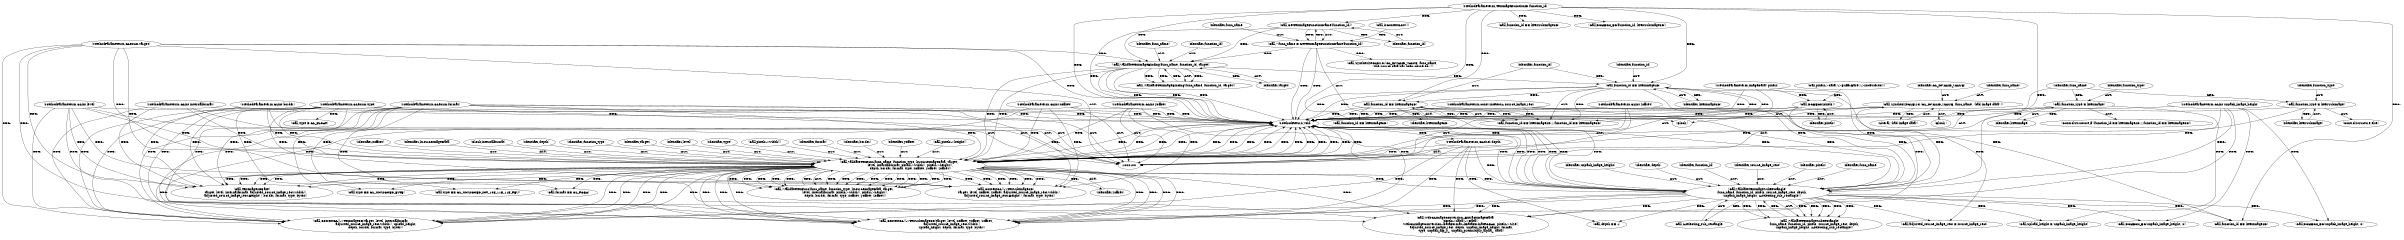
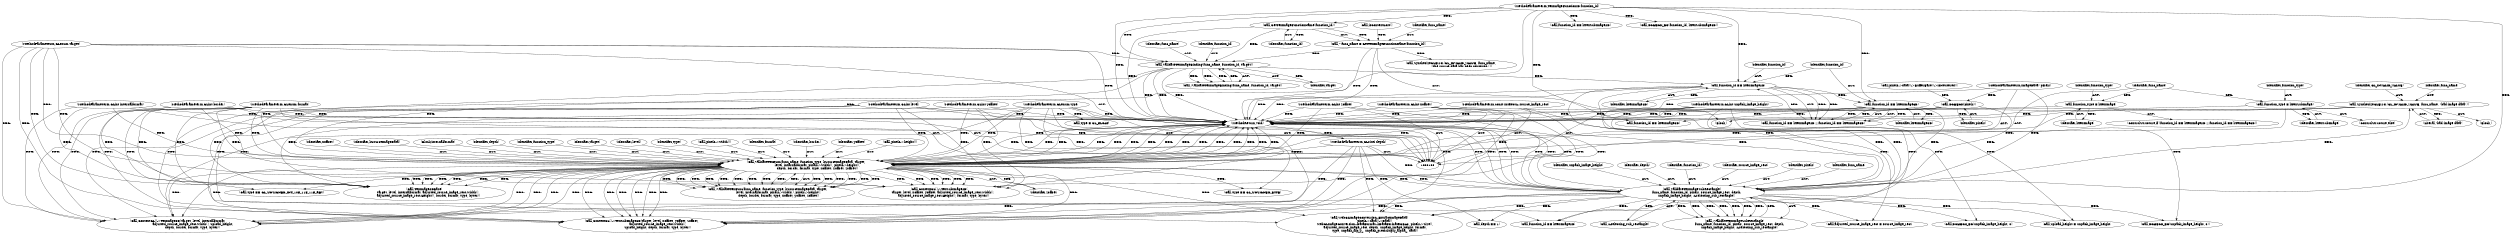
  digraph {
    n1 [label="(Call,SynthesizeGLError(GL_INVALID_VALUE, func_name, \"bad image data\"))"]
    n2 [label="(Literal,\"bad image data\")"]
    n3 [label="(Block,)"]
    n4 [label="(MethodReturn,void)"]
    n5 [label="(MethodParameterIn,GLsizei depth)"]
    n6 [label="(Call,ValidateTexImageSubRectangle(\n          func_name, function_id, pixels, source_image_rect, depth,\n          unpack_image_height, &selecting_sub_rectangle))"]
    n7 [label="(Call,adjusted_source_image_rect = source_image_rect)"]
    n8 [label="(Call,!ValidateTexImageSubRectangle(\n          func_name, function_id, pixels, source_image_rect, depth,\n          unpack_image_height, &selecting_sub_rectangle))"]
    n9 [label="(Call,WebGLImageConversion::ExtractImageData(\n            pixels->data()->Data(),\n            WebGLImageConversion::DataFormat::kDataFormatRGBA8, pixels->Size(),\n            adjusted_source_image_rect, depth, unpack_image_height, format,\n            type, unpack_flip_y_, unpack_premultiply_alpha_, data))"]
    n10 [label="(Call,ContextGL()->TexSubImage3D(target, level, xoffset, yoffset, zoffset,\n                                 adjusted_source_image_rect.Width(),\n                                 upload_height, depth, format, type, bytes))"]
    n11 [label="(Call,ContextGL()->TexImage3D(target, level, internalformat,\n                               adjusted_source_image_rect.Width(), upload_height,\n                              depth, border, format, type, bytes))"]
    n12 [label="(Call,depth == 1)"]
    n13 [label="(Call,function_id == kTexImage2D)"]
    n14 [label="(Call,upload_height = unpack_image_height)"]
    n15 [label="(Call,DCHECK_EQ(unpack_image_height, 0))"]
    n16 [label="(Call,DCHECK_EQ(unpack_image_height, 0))"]
    n17 [label="(Call,&selecting_sub_rectangle)"]
    n18 [label="(Call,ValidateTexFunc(func_name, function_type, kSourceImageData, target,\n                       level, internalformat, pixels->width(), pixels->height(),\n                       depth, border, format, type, xoffset, yoffset, zoffset))"]
    n19 [label="(Call,TexImage2DBase(\n        target, level, internalformat, adjusted_source_image_rect.Width(),\n        adjusted_source_image_rect.Height(), border, format, type, bytes))"]
    n20 [label="(Call,!ValidateTexFunc(func_name, function_type, kSourceImageData, target,\n                       level, internalformat, pixels->width(), pixels->height(),\n                       depth, border, format, type, xoffset, yoffset, zoffset))"]
    n21 [label="(Call,type == GL_UNSIGNED_BYTE)"]
    n22 [label="(Call,ContextGL()->TexSubImage2D(\n        target, level, xoffset, yoffset, adjusted_source_image_rect.Width(),\n         adjusted_source_image_rect.Height(), format, type, bytes))"]
    n23 [label="(Identifier,zoffset)"]
    n24 [label="(Call,type == GL_UNSIGNED_INT_10F_11F_11F_REV)"]
-   n25 [label="(Call,format == GL_RGBA)"]
    n26 [label="(Call,ValidateTexImageBinding(func_name, function_id, target))"]
    n27 [label="(Call,function_id == kTexImage2D)"]
    n28 [label="(Identifier,target)"]
    n29 [label="(Call,!ValidateTexImageBinding(func_name, function_id, target))"]
    n30 [label="(Call,function_id == kTexImage3D)"]
    n31 [label="(Call,function_id == kTexImage2D || function_id == kTexImage3D)"]
    n32 [label="(Identifier,kTexImage2D)"]
    n33 [label="(Call,* func_name = GetTexImageFunctionName(function_id))"]
    n34 [label="(Call,GetTexImageFunctionName(function_id))"]
    n35 [label="(Block,)"]
    n36 [label="(Call,SynthesizeGLError(GL_INVALID_VALUE, func_name,\n                      \"The source data has been neutered.\"))"]
    n37 [label="(Identifier,function_id)"]
    n38 [label="(MethodParameterIn,TexImageFunctionID function_id)"]
    n39 [label="(Call,function_id == kTexSubImage2D)"]
    n40 [label="(Call,DCHECK_EQ(function_id, kTexSubImage3D))"]
    n41 [label="(Call,function_id == kTexImage3D)"]
    n42 [label="(Identifier,kTexImage3D)"]
    n43 [label="(MethodParameterIn,GLenum target)"]
    1000100
    n45 [label="(Call,function_type = kTexImage)"]
    n46 [label="(Identifier,kTexImage)"]
    n47 [label="(ControlStructure,if (function_id == kTexImage2D || function_id == kTexImage3D))"]
    n48 [label="(Call,function_type = kTexSubImage)"]
    n49 [label="(Identifier,kTexSubImage)"]
    n50 [label="(ControlStructure,else)"]
    n51 [label="(MethodParameterIn,GLint level)"]
    n52 [label="(MethodParameterIn,GLint internalformat)"]
    n53 [label="(MethodParameterIn,GLint border)"]
    n54 [label="(MethodParameterIn,GLenum format)"]
    n55 [label="(MethodParameterIn,GLenum type)"]
    n56 [label="(Call,type = GL_FLOAT)"]
    n57 [label="(MethodParameterIn,GLint xoffset)"]
    n58 [label="(MethodParameterIn,GLint yoffset)"]
    n59 [label="(MethodParameterIn,GLint zoffset)"]
    n60 [label="(Call,DCHECK(pixels))"]
    n61 [label="(Identifier,pixels)"]
    n62 [label="(MethodParameterIn,ImageData* pixels)"]
    n63 [label="(MethodParameterIn,const IntRect& source_image_rect)"]
    n64 [label="(MethodParameterIn,GLint unpack_image_height)"]
    n65 [label="(Identifier,xoffset)"]
    n66 [label="(Identifier,kSourceImageData)"]
    n67 [label="(Call,isContextLost())"]
    n68 [label="(Identifier,func_name)"]
    n69 [label="(Identifier,GL_INVALID_VALUE)"]
    n70 [label="(Identifier,unpack_image_height)"]
    n71 [label="(Block,internalformat)"]
    n72 [label="(Identifier,function_type)"]
    n73 [label="(Identifier,function_id)"]
    n74 [label="(Identifier,function_id)"]
    n75 [label="(Identifier,depth)"]
    n76 [label="(Identifier,function_type)"]
    n77 [label="(Identifier,target)"]
    n78 [label="(Identifier,function_type)"]
    n79 [label="(Identifier,depth)"]
    n80 [label="(Identifier,level)"]
    n81 [label="(Identifier,type)"]
    n82 [label="(Identifier,func_name)"]
    n83 [label="(Identifier,func_name)"]
    n84 [label="(Identifier,function_id)"]
    n85 [label="(Call,pixels->width())"]
    n86 [label="(Identifier,source_image_rect)"]
    n87 [label="(Identifier,format)"]
    n88 [label="(Identifier,func_name)"]
    n89 [label="(Identifier,function_id)"]
    n90 [label="(Identifier,pixels)"]
    n91 [label="(Identifier,func_name)"]
    n92 [label="(Identifier,border)"]
    n93 [label="(Call,pixels->data()->BufferBase()->IsNeutered())"]
    n94 [label="(Identifier,yoffset)"]
    n95 [label="(Call,pixels->height())"]
    n1 -> n2 [label="CFG: "]
    n1 -> n3 [label="AST: "]
    n1 -> n4 [label="DDG: "]
    n1 -> n4 [label="DDG: "]
    n1 -> n4 [label="DDG: "]
    n2 -> n1 [label="AST: "]
    n4 -> n5 [label="DDG: "]
    n5 -> n6 [label="DDG: "]
    n5 -> n9 [label="DDG: "]
    n5 -> n10 [label="DDG: "]
    n5 -> n11 [label="DDG: "]
    n5 -> n12 [label="DDG: "]
    n5 -> n18 [label="DDG: "]
    n5 -> 1000100 [label="AST: "]
    n6 -> n1 [label="DDG: "]
    n6 -> n4 [label="DDG: "]
    n6 -> n4 [label="DDG: "]
    n6 -> n4 [label="DDG: "]
    n6 -> n4 [label="DDG: "]
    n6 -> n4 [label="DDG: "]
    n6 -> n4 [label="DDG: "]
    n6 -> n4 [label="DDG: "]
    n6 -> n7 [label="DDG: "]
    n6 -> n8 [label="AST: "]
    n6 -> n8 [label="DDG: "]
    n6 -> n8 [label="DDG: "]
    n6 -> n8 [label="DDG: "]
    n6 -> n8 [label="DDG: "]
    n6 -> n8 [label="DDG: "]
    n6 -> n8 [label="DDG: "]
    n6 -> n8 [label="DDG: "]
    n6 -> n9 [label="DDG: "]
    n6 -> n9 [label="DDG: "]
    n6 -> n10 [label="DDG: "]
    n6 -> n11 [label="DDG: "]
    n6 -> n12 [label="DDG: "]
    n6 -> n13 [label="DDG: "]
    n6 -> n14 [label="DDG: "]
    n6 -> n15 [label="DDG: "]
    n6 -> n16 [label="DDG: "]
    n6 -> n17 [label="CFG: "]
    n8 -> n6 [label="CFG: "]
    n17 -> n6 [label="AST: "]
    n18 -> n4 [label="DDG: "]
    n18 -> n4 [label="DDG: "]
    n18 -> n4 [label="DDG: "]
    n18 -> n4 [label="DDG: "]
    n18 -> n4 [label="DDG: "]
    n18 -> n4 [label="DDG: "]
    n18 -> n4 [label="DDG: "]
    n18 -> n4 [label="DDG: "]
    n18 -> n4 [label="DDG: "]
    n18 -> n4 [label="DDG: "]
    n18 -> n4 [label="DDG: "]
    n18 -> n4 [label="DDG: "]
    n18 -> n4 [label="DDG: "]
    n18 -> n4 [label="DDG: "]
    n18 -> n4 [label="DDG: "]
    n18 -> n6 [label="DDG: "]
    n18 -> n6 [label="DDG: "]
    n18 -> n9 [label="DDG: "]
    n18 -> n10 [label="DDG: "]
    n18 -> n10 [label="DDG: "]
    n18 -> n10 [label="DDG: "]
    n18 -> n10 [label="DDG: "]
    n18 -> n10 [label="DDG: "]
    n18 -> n10 [label="DDG: "]
    n18 -> n10 [label="DDG: "]
    n18 -> n11 [label="DDG: "]
    n18 -> n11 [label="DDG: "]
    n18 -> n11 [label="DDG: "]
    n18 -> n11 [label="DDG: "]
    n18 -> n11 [label="DDG: "]
    n18 -> n11 [label="DDG: "]
    n18 -> n19 [label="DDG: "]
    n18 -> n19 [label="DDG: "]
    n18 -> n19 [label="DDG: "]
    n18 -> n19 [label="DDG: "]
    n18 -> n19 [label="DDG: "]
    n18 -> n19 [label="DDG: "]
    n18 -> n20 [label="AST: "]
    n18 -> n20 [label="DDG: "]
    n18 -> n20 [label="DDG: "]
    n18 -> n20 [label="DDG: "]
    n18 -> n20 [label="DDG: "]
    n18 -> n20 [label="DDG: "]
    n18 -> n20 [label="DDG: "]
    n18 -> n20 [label="DDG: "]
    n18 -> n20 [label="DDG: "]
    n18 -> n20 [label="DDG: "]
    n18 -> n20 [label="DDG: "]
    n18 -> n20 [label="DDG: "]
    n18 -> n20 [label="DDG: "]
    n18 -> n20 [label="DDG: "]
    n18 -> n20 [label="DDG: "]
    n18 -> n20 [label="DDG: "]
    n18 -> n21 [label="DDG: "]
    n18 -> n22 [label="DDG: "]
    n18 -> n22 [label="DDG: "]
    n18 -> n22 [label="DDG: "]
    n18 -> n22 [label="DDG: "]
    n18 -> n22 [label="DDG: "]
    n18 -> n22 [label="DDG: "]
    n18 -> n23 [label="CFG: "]
    n18 -> n24 [label="DDG: "]
-   n18 -> n25 [label="DDG: "]
    n20 -> n18 [label="CFG: "]
    n23 -> n18 [label="AST: "]
    n26 -> n4 [label="DDG: "]
    n26 -> n4 [label="DDG: "]
    n26 -> n4 [label="DDG: "]
    n26 -> n18 [label="DDG: "]
    n26 -> n18 [label="DDG: "]
    n26 -> n27 [label="DDG: "]
    n26 -> n28 [label="CFG: "]
    n26 -> n29 [label="AST: "]
    n26 -> n29 [label="DDG: "]
    n26 -> n29 [label="DDG: "]
    n26 -> n29 [label="DDG: "]
    n27 -> n4 [label="DDG: "]
    n27 -> n4 [label="DDG: "]
    n27 -> n6 [label="DDG: "]
    n27 -> n13 [label="DDG: "]
    n27 -> n30 [label="DDG: "]
    n27 -> n31 [label="AST: "]
    n27 -> n31 [label="DDG: "]
    n27 -> n31 [label="DDG: "]
    n27 -> n32 [label="CFG: "]
    n28 -> n26 [label="AST: "]
    n29 -> n26 [label="CFG: "]
    n30 -> n4 [label="DDG: "]
    n30 -> n4 [label="DDG: "]
    n30 -> n6 [label="DDG: "]
    n30 -> n31 [label="AST: "]
    n30 -> n31 [label="DDG: "]
    n30 -> n31 [label="DDG: "]
    n30 -> n41 [label="DDG: "]
    n30 -> n42 [label="CFG: "]
    n31 -> n27 [label="CFG: "]
    n31 -> n30 [label="CFG: "]
    n32 -> n27 [label="AST: "]
    n33 -> n4 [label="DDG: "]
    n33 -> n4 [label="DDG: "]
    n33 -> n26 [label="DDG: "]
-   n33 -> n34 [label="CFG: "]
    n33 -> n35 [label="AST: "]
    n33 -> n36 [label="DDG: "]
    n34 -> n4 [label="DDG: "]
    n34 -> n26 [label="DDG: "]
    n34 -> n33 [label="AST: "]
    n34 -> n33 [label="DDG: "]
    n34 -> n37 [label="CFG: "]
    n37 -> n34 [label="AST: "]
    n38 -> n4 [label="DDG: "]
    n38 -> n6 [label="DDG: "]
    n38 -> n13 [label="DDG: "]
    n38 -> n26 [label="DDG: "]
    n38 -> n27 [label="DDG: "]
    n38 -> n30 [label="DDG: "]
    n38 -> n34 [label="DDG: "]
    n38 -> n39 [label="DDG: "]
    n38 -> n40 [label="DDG: "]
    n38 -> n41 [label="DDG: "]
    n42 -> n30 [label="AST: "]
    n43 -> n4 [label="DDG: "]
    n43 -> n10 [label="DDG: "]
    n43 -> n11 [label="DDG: "]
    n43 -> n18 [label="DDG: "]
    n43 -> n19 [label="DDG: "]
    n43 -> n22 [label="DDG: "]
    n43 -> n26 [label="DDG: "]
    n43 -> 1000100 [label="AST: "]
    n45 -> n4 [label="DDG: "]
    n45 -> n18 [label="DDG: "]
    n45 -> n46 [label="CFG: "]
    n45 -> n47 [label="AST: "]
    n46 -> n45 [label="AST: "]
    n48 -> n4 [label="DDG: "]
    n48 -> n18 [label="DDG: "]
    n48 -> n49 [label="CFG: "]
    n48 -> n50 [label="AST: "]
    n49 -> n48 [label="AST: "]
    n51 -> n4 [label="DDG: "]
    n51 -> n10 [label="DDG: "]
    n51 -> n11 [label="DDG: "]
    n51 -> n18 [label="DDG: "]
    n51 -> n19 [label="DDG: "]
    n51 -> n22 [label="DDG: "]
-   n51 -> 1000100 [label="AST: "]
+   n51 -> 1000100 [label="CFG: "]
    n52 -> n4 [label="DDG: "]
    n52 -> n11 [label="DDG: "]
    n52 -> n18 [label="DDG: "]
    n52 -> n19 [label="DDG: "]
    n52 -> 1000100 [label="AST: "]
    n53 -> n4 [label="DDG: "]
    n53 -> n11 [label="DDG: "]
    n53 -> n18 [label="DDG: "]
    n53 -> n19 [label="DDG: "]
    n53 -> 1000100 [label="AST: "]
    n54 -> n4 [label="DDG: "]
    n54 -> n9 [label="DDG: "]
    n54 -> n10 [label="DDG: "]
    n54 -> n11 [label="DDG: "]
    n54 -> n18 [label="DDG: "]
    n54 -> n19 [label="DDG: "]
    n54 -> n22 [label="DDG: "]
    n54 -> n24 [label="DDG: "]
-   n54 -> n25 [label="DDG: "]
-   n54 -> 1000100 [label="AST: "]
+   n54 -> 1000100 [label="DDG: "]
    n55 -> n4 [label="DDG: "]
    n55 -> n9 [label="DDG: "]
    n55 -> n10 [label="DDG: "]
    n55 -> n11 [label="DDG: "]
    n55 -> n18 [label="DDG: "]
    n55 -> n19 [label="DDG: "]
    n55 -> n21 [label="DDG: "]
    n55 -> n22 [label="DDG: "]
    n55 -> 1000100 [label="AST: "]
    n55 -> n56 [label="DDG: "]
    n57 -> n4 [label="DDG: "]
    n57 -> n10 [label="DDG: "]
    n57 -> n18 [label="DDG: "]
    n57 -> n22 [label="DDG: "]
    n57 -> 1000100 [label="AST: "]
    n58 -> n4 [label="DDG: "]
    n58 -> n10 [label="DDG: "]
    n58 -> n18 [label="DDG: "]
    n58 -> n22 [label="DDG: "]
    n58 -> 1000100 [label="AST: "]
    n59 -> n4 [label="DDG: "]
    n59 -> n10 [label="DDG: "]
    n59 -> n18 [label="DDG: "]
    n59 -> 1000100 [label="AST: "]
    n60 -> n4 [label="DDG: "]
    n60 -> n4 [label="DDG: "]
    n60 -> n6 [label="DDG: "]
    n60 -> n35 [label="AST: "]
    n60 -> n61 [label="CFG: "]
    n61 -> n60 [label="AST: "]
    n62 -> n4 [label="DDG: "]
    n62 -> n6 [label="DDG: "]
    n62 -> 1000100 [label="AST: "]
    n62 -> n60 [label="DDG: "]
    n63 -> n4 [label="DDG: "]
    n63 -> n6 [label="DDG: "]
    n63 -> n7 [label="DDG: "]
    n63 -> 1000100 [label="AST: "]
    n64 -> n4 [label="DDG: "]
    n64 -> n6 [label="DDG: "]
    n64 -> n9 [label="DDG: "]
-   n45 -> n14 [label="DDG: "]
+   n64 -> n14 [label="DDG: "]
    n64 -> n15 [label="DDG: "]
    n64 -> n16 [label="DDG: "]
    n64 -> 1000100 [label="AST: "]
    n65 -> n18 [label="AST: "]
    n66 -> n18 [label="AST: "]
    n67 -> n33 [label="CFG: "]
    n68 -> n26 [label="AST: "]
    n69 -> n1 [label="AST: "]
    n70 -> n6 [label="AST: "]
    n71 -> n18 [label="AST: "]
    n72 -> n45 [label="AST: "]
    n73 -> n27 [label="CFG: "]
    n73 -> n30 [label="AST: "]
    n74 -> n27 [label="AST: "]
    n75 -> n18 [label="AST: "]
    n76 -> n18 [label="AST: "]
    n77 -> n18 [label="AST: "]
    n78 -> n48 [label="AST: "]
    n79 -> n6 [label="AST: "]
    n80 -> n18 [label="AST: "]
    n81 -> n18 [label="AST: "]
    n82 -> n33 [label="AST: "]
    n83 -> n1 [label="AST: "]
    n84 -> n6 [label="AST: "]
    n85 -> n18 [label="AST: "]
    n86 -> n6 [label="AST: "]
    n87 -> n18 [label="AST: "]
    n88 -> n18 [label="AST: "]
    n88 -> n45 [label="CFG: "]
    n88 -> n48 [label="CFG: "]
    n89 -> n26 [label="AST: "]
    n90 -> n6 [label="AST: "]
    n91 -> n6 [label="AST: "]
    n92 -> n18 [label="AST: "]
    n93 -> n60 [label="CFG: "]
    n94 -> n18 [label="AST: "]
    n95 -> n18 [label="AST: "]
  }
